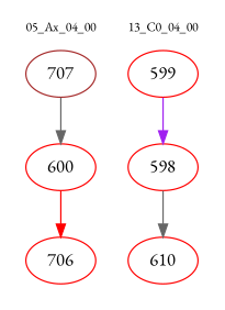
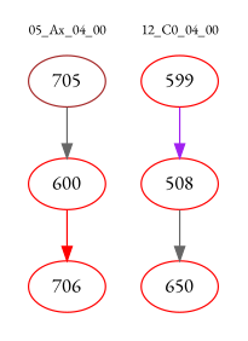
  digraph {
    fontname="EB Garamond"
    node [color=red fontname="EB Garamond"]
    edge [color=gray40 fontname="EB Garamond"]
-   n1 [color=brown label=707]
+   n1 [color=brown label=705]
    n2 [label=600]
    n3 [label=706]
    n4 [label=599]
-   n5 [label=598]
-   n6 [label=610]
+   n5 [label=508]
+   n6 [label=650]
    subgraph cluster_1 {
      color=white
      fontsize=10
      label="05_Ax_04_00"
      n1
      n2
      n3
    }
    subgraph cluster_2 {
      color=white
      fontsize=10
-     label="13_C0_04_00"
+     label="12_C0_04_00"
      n4
      n5
      n6
    }
    n1 -> n2
    n2 -> n3 [color=red]
    n4 -> n5 [color=purple]
    n5 -> n6
  }
